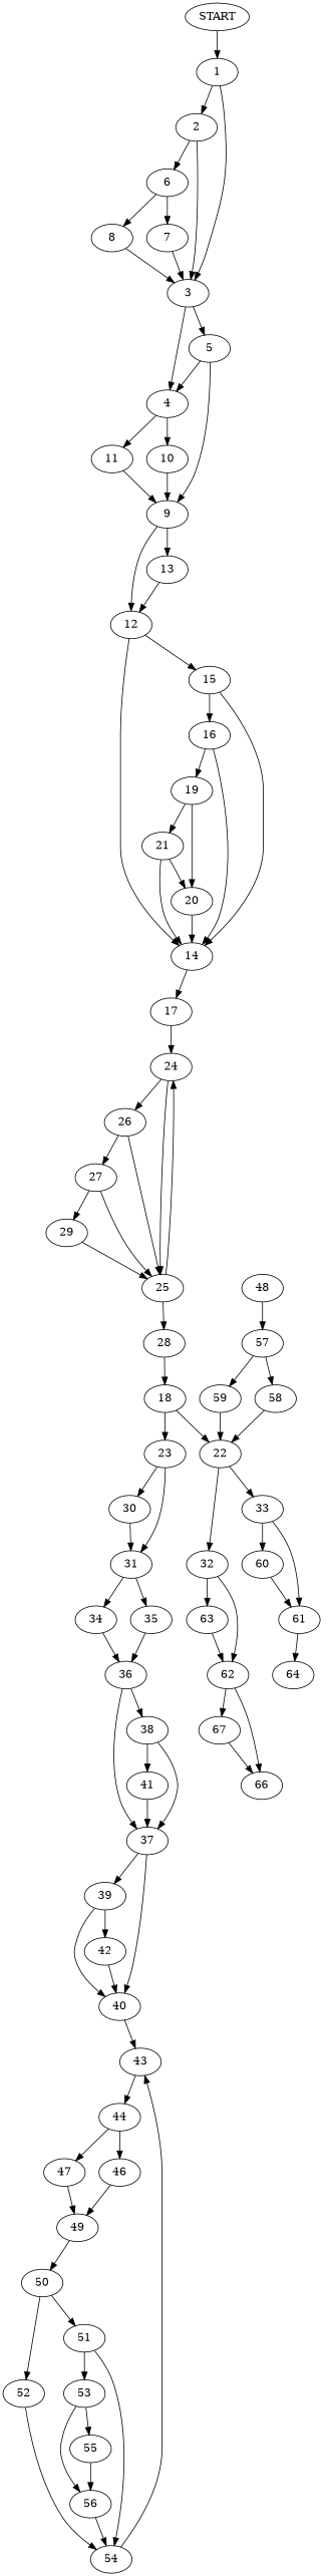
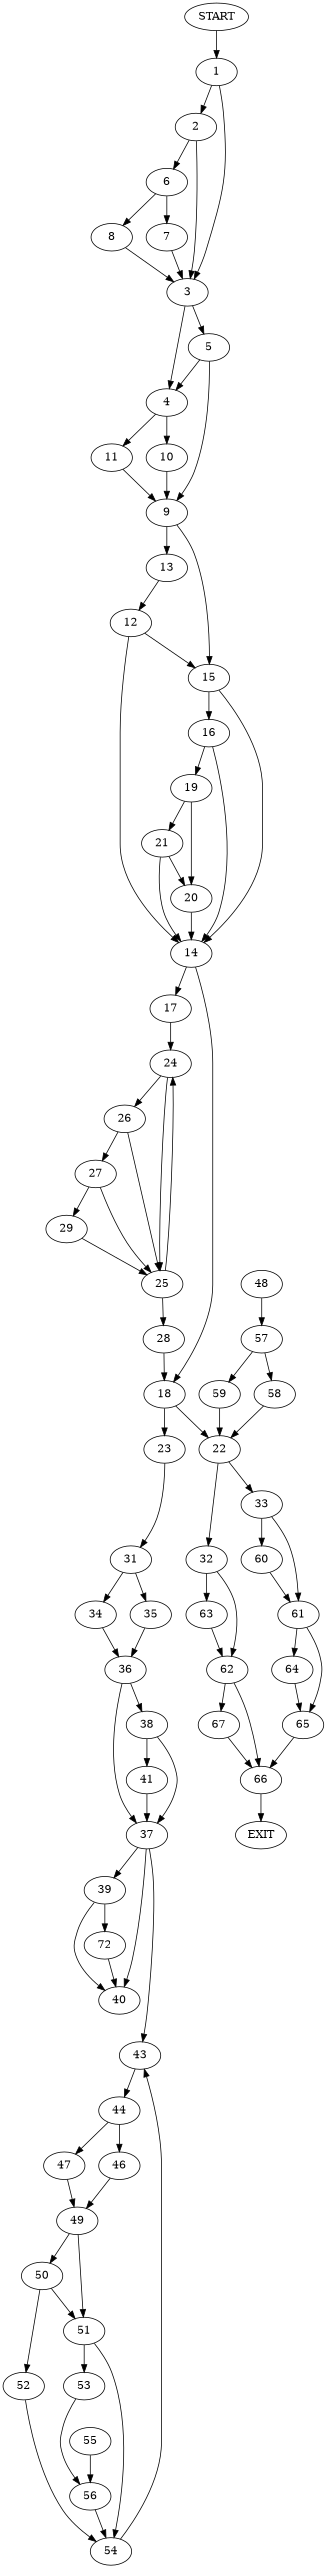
  digraph {
    n1 [label=START]
    1
    2
    3
+   n5 [label=EXIT]
    6
    4
    5
    7
    8
    10
    11
    9
    12
    13
    14
    15
    17
    18
    16
    24
    22
    23
    19
    20
    21
    25
    26
    32
    33
-   30
    31
    62
    63
    60
    61
    34
    35
    28
    27
    29
    36
    66
    67
    64
+   65
    37
    38
    39
    40
    41
-   42
+   42 [label=72]
    43
    44
    46
    47
    49
    48
    57
    50
    51
    58
    59
    52
    53
    54
    55
    56
    n1 -> 1
    1 -> 2
    1 -> 3
    2 -> 3
    2 -> 6
    3 -> 4
    3 -> 5
    6 -> 7
    6 -> 8
    4 -> 10
    4 -> 11
    5 -> 4
    5 -> 9
    7 -> 3
    8 -> 3
    10 -> 9
    11 -> 9
-   9 -> 12
+   9 -> 15
    9 -> 13
    12 -> 14
    12 -> 15
    13 -> 12
    14 -> 17
+   14 -> 18
    15 -> 14
    15 -> 16
    17 -> 24
    18 -> 22
    18 -> 23
    16 -> 14
    16 -> 19
    24 -> 25
    24 -> 26
    22 -> 32
    22 -> 33
-   23 -> 30
    23 -> 31
    19 -> 20
    19 -> 21
    20 -> 14
    21 -> 14
    21 -> 20
    25 -> 24
    25 -> 28
    26 -> 25
    26 -> 27
    32 -> 62
    32 -> 63
    33 -> 60
    33 -> 61
-   30 -> 31
    31 -> 34
    31 -> 35
    62 -> 66
    62 -> 67
    63 -> 62
    60 -> 61
    61 -> 64
+   61 -> 65
    34 -> 36
    35 -> 36
    28 -> 18
    27 -> 25
    27 -> 29
    29 -> 25
    36 -> 37
    36 -> 38
+   66 -> n5
    67 -> 66
+   64 -> 65
+   65 -> 66
    37 -> 39
    37 -> 40
    38 -> 37
    38 -> 41
    39 -> 40
    39 -> 42
-   40 -> 43
+   37 -> 43
    41 -> 37
    42 -> 40
    43 -> 44
    44 -> 46
    44 -> 47
    46 -> 49
    47 -> 49
    49 -> 50
+   49 -> 51
    48 -> 57
    57 -> 58
    57 -> 59
    50 -> 51
    50 -> 52
    51 -> 53
    51 -> 54
    58 -> 22
    59 -> 22
    52 -> 54
-   53 -> 55
    53 -> 56
    54 -> 43
    55 -> 56
    56 -> 54
  }
